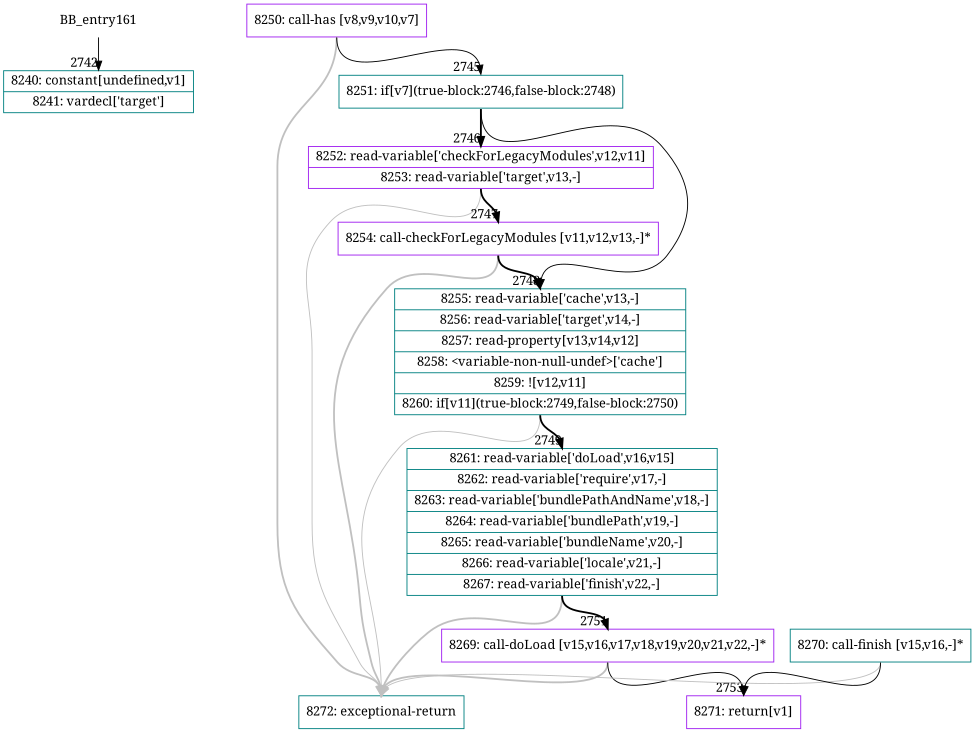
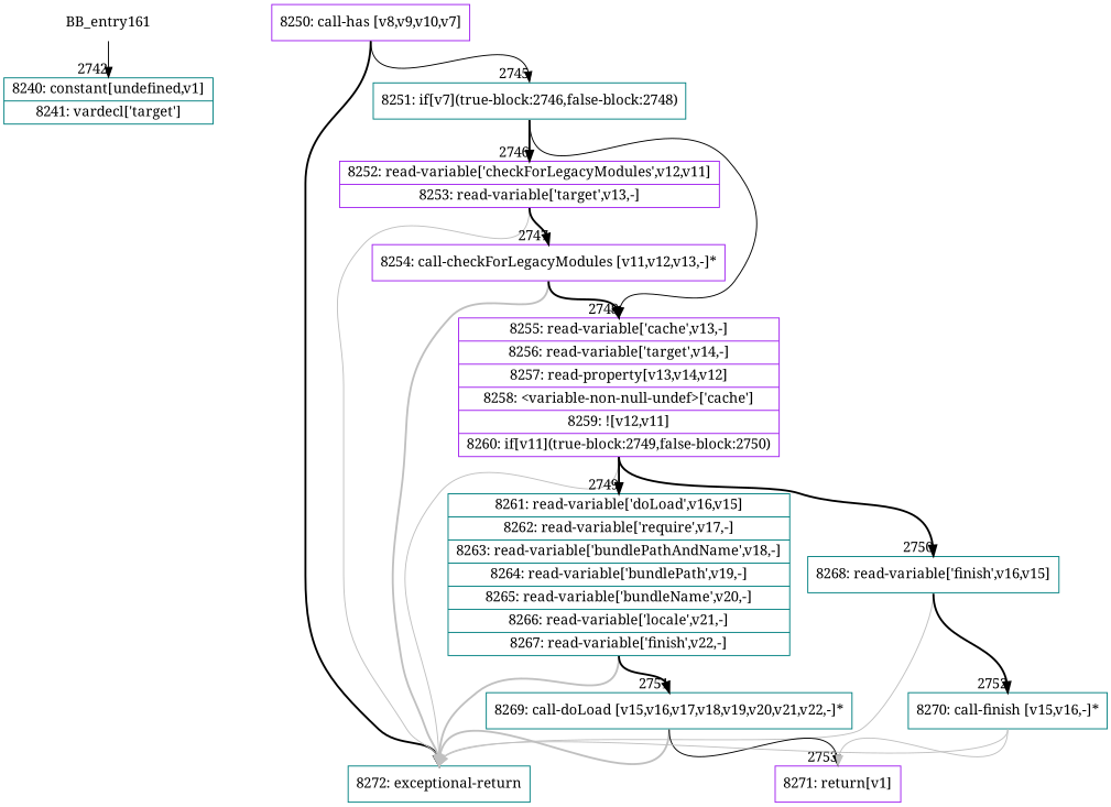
  digraph {
    fontname="Noto Serif"
    rankdir=TD
    node [color=teal fontname="Noto Serif" shape=record]
    edge [fontname="Noto Serif" headport=n style=bold tailport=s]
    n1 [color=purple label=BB_entry161 shape=none]
    n2 [label="{8240: constant[undefined,v1]|8241: vardecl['target']}"]
    n3 [color=purple label="{8250: call-has [v8,v9,v10,v7]}"]
    n4 [label="{8272: exceptional-return}"]
    n5 [label="{8251: if[v7](true-block:2746,false-block:2748)}"]
    n6 [color=purple label="{8252: read-variable['checkForLegacyModules',v12,v11]|8253: read-variable['target',v13,-]}"]
-   n7 [label="{8255: read-variable['cache',v13,-]|8256: read-variable['target',v14,-]|8257: read-property[v13,v14,v12]|8258: \<variable-non-null-undef\>['cache']|8259: ![v12,v11]|8260: if[v11](true-block:2749,false-block:2750)}"]
+   n7 [color=purple label="{8255: read-variable['cache',v13,-]|8256: read-variable['target',v14,-]|8257: read-property[v13,v14,v12]|8258: \<variable-non-null-undef\>['cache']|8259: ![v12,v11]|8260: if[v11](true-block:2749,false-block:2750)}"]
    n8 [color=purple label="{8254: call-checkForLegacyModules [v11,v12,v13,-]*}"]
    n9 [label="{8261: read-variable['doLoad',v16,v15]|8262: read-variable['require',v17,-]|8263: read-variable['bundlePathAndName',v18,-]|8264: read-variable['bundlePath',v19,-]|8265: read-variable['bundleName',v20,-]|8266: read-variable['locale',v21,-]|8267: read-variable['finish',v22,-]}"]
-   n11 [color=purple label="{8269: call-doLoad [v15,v16,v17,v18,v19,v20,v21,v22,-]*}"]
+   n10 [label="{8268: read-variable['finish',v16,v15]}"]
+   n11 [label="{8269: call-doLoad [v15,v16,v17,v18,v19,v20,v21,v22,-]*}"]
    n12 [label="{8270: call-finish [v15,v16,-]*}"]
    n13 [color=purple label="{8271: return[v1]}"]
    n1 -> n2 [headlabel="    2742" style=solid]
-   n3 -> n4 [color=gray]
+   n3 -> n4 [color=black]
    n3 -> n5 [headlabel="      2745" style=solid]
    n5 -> n6 [headlabel="      2746"]
    n5 -> n7 [headlabel="      2748" style=solid]
    n6 -> n4 [color=gray style=solid]
    n6 -> n8 [headlabel="      2747"]
    n7 -> n4 [color=gray style=solid]
    n7 -> n9 [headlabel="      2749"]
+   n7 -> n10 [headlabel="      2750"]
    n8 -> n4 [color=gray]
    n8 -> n7
    n9 -> n4 [color=gray]
    n9 -> n11 [headlabel="      2751"]
+   n10 -> n4 [color=gray style=solid]
+   n10 -> n12 [headlabel="      2752"]
    n11 -> n4 [color=gray]
    n11 -> n13 [headlabel="      2753" style=solid]
    n12 -> n4 [color=gray style=solid]
-   n12 -> n13 [style=solid]
+   n12 -> n13 [style=solid color=gray]
  }
